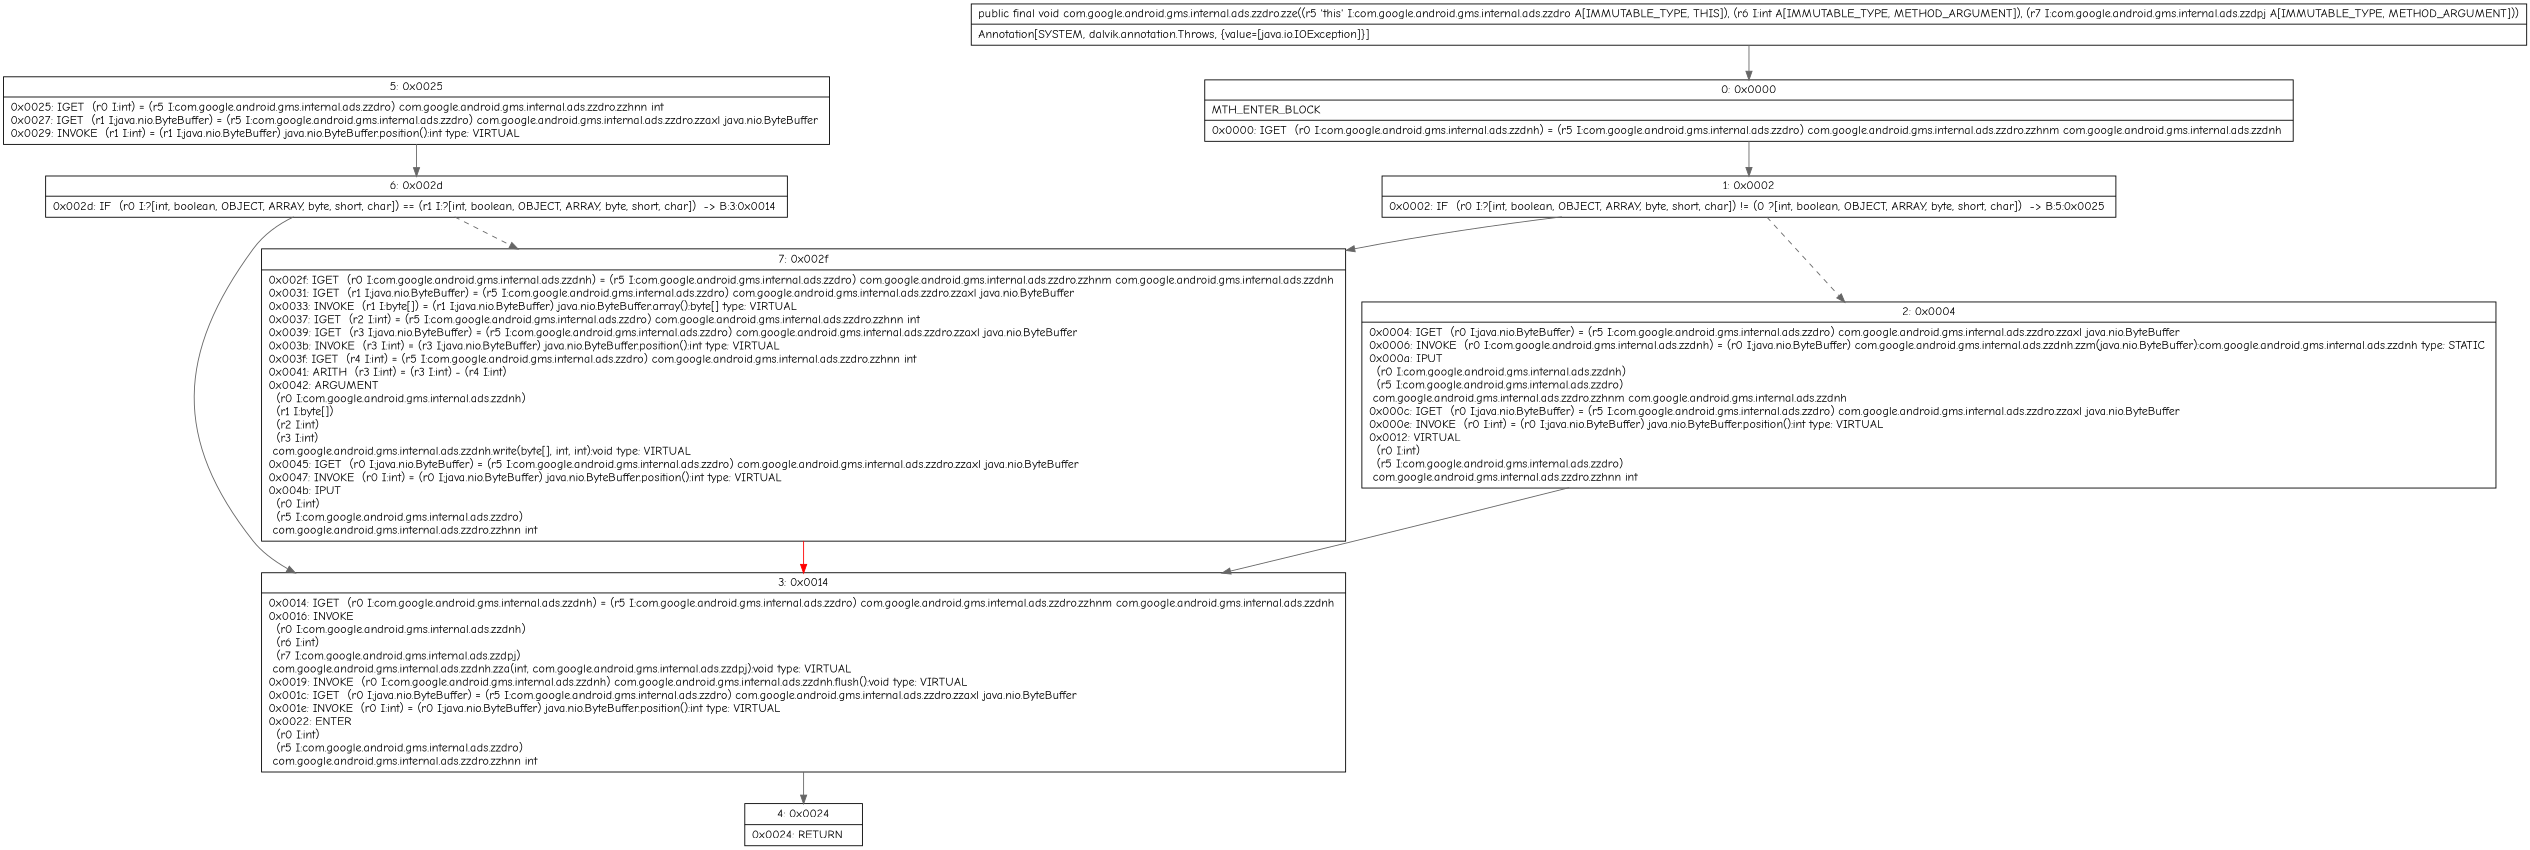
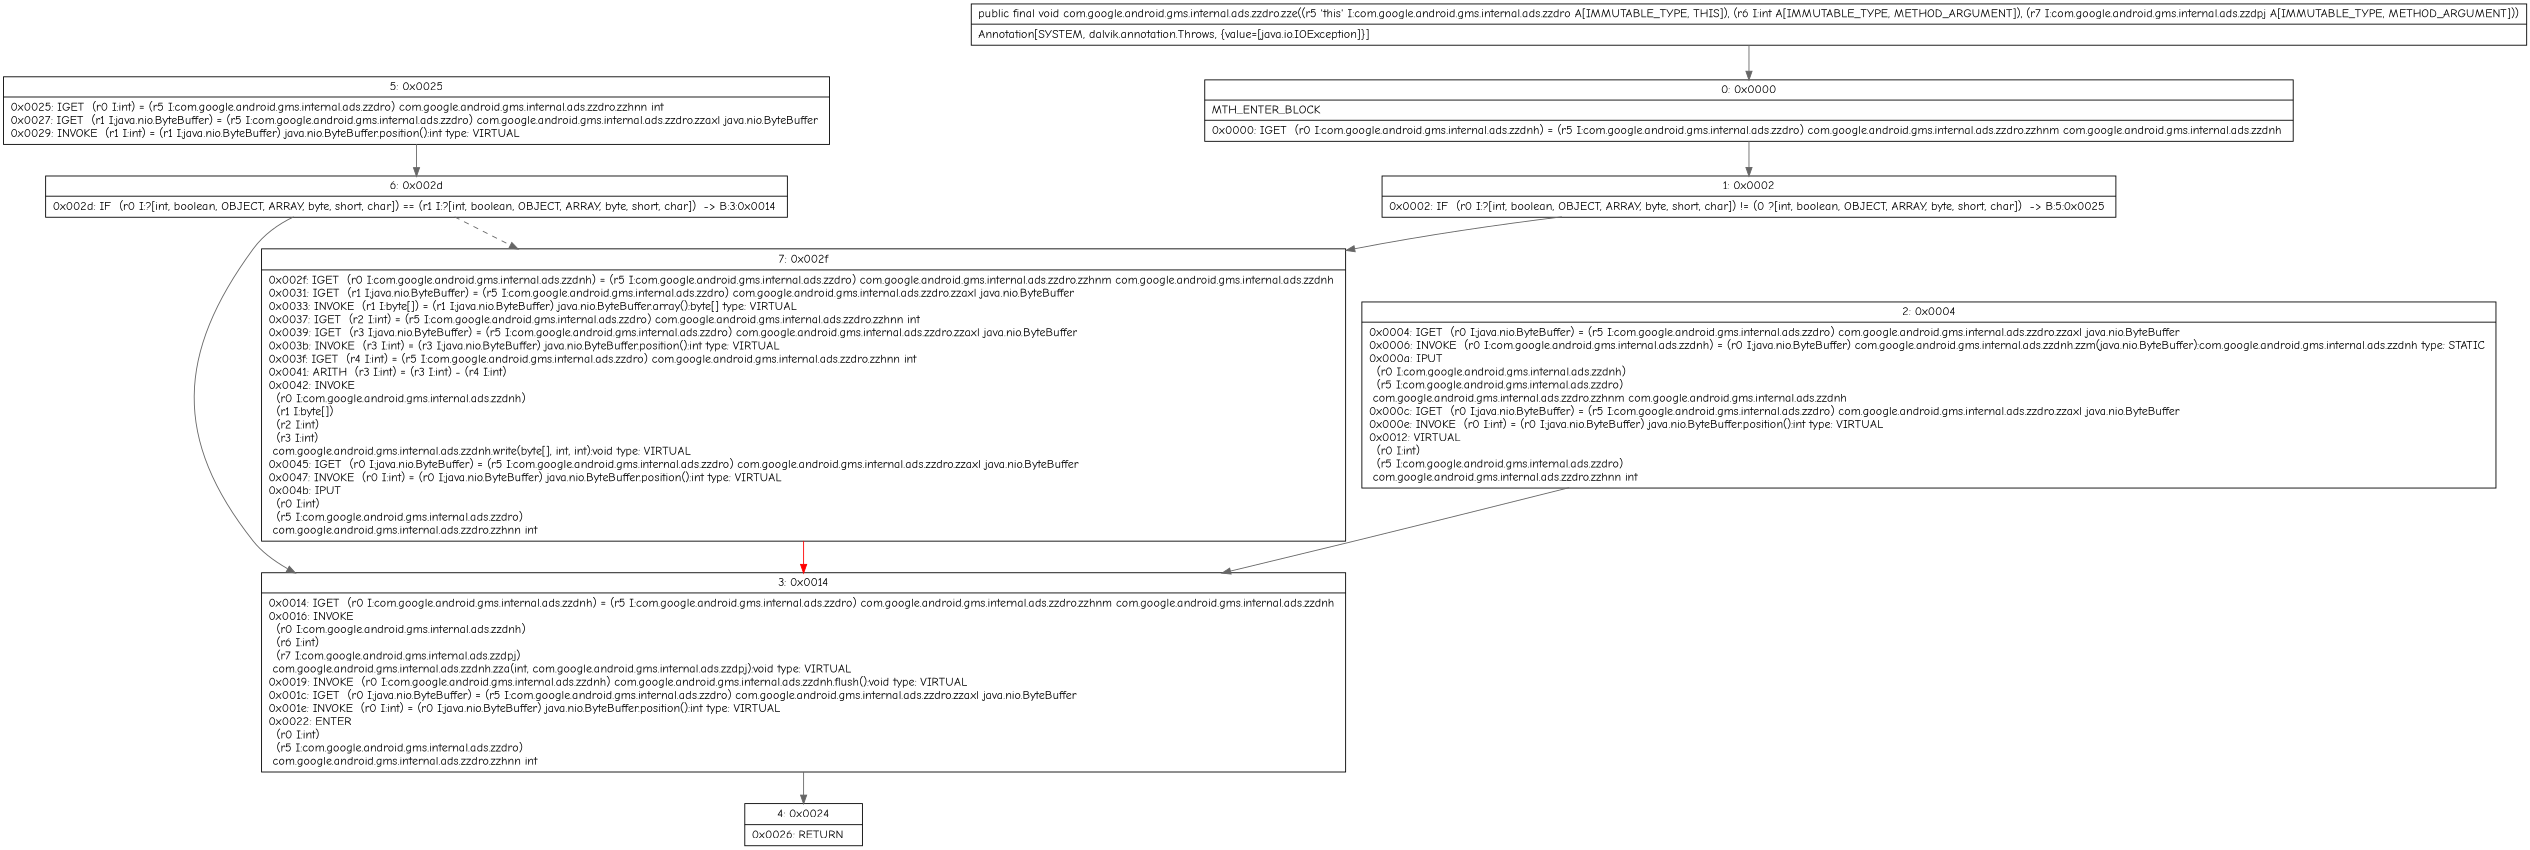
  digraph {
    fontname="Comic Neue"
    node [fontname="Comic Neue" shape=record]
    edge [color=gray40 fontname="Comic Neue"]
    n1 [label="{0\:\ 0x0000|MTH_ENTER_BLOCK\l|0x0000: IGET  (r0 I:com.google.android.gms.internal.ads.zzdnh) = (r5 I:com.google.android.gms.internal.ads.zzdro) com.google.android.gms.internal.ads.zzdro.zzhnm com.google.android.gms.internal.ads.zzdnh \l}"]
    n2 [label="{1\:\ 0x0002|0x0002: IF  (r0 I:?[int, boolean, OBJECT, ARRAY, byte, short, char]) != (0 ?[int, boolean, OBJECT, ARRAY, byte, short, char])  \-\> B:5:0x0025 \l}"]
    n3 [label="{2\:\ 0x0004|0x0004: IGET  (r0 I:java.nio.ByteBuffer) = (r5 I:com.google.android.gms.internal.ads.zzdro) com.google.android.gms.internal.ads.zzdro.zzaxl java.nio.ByteBuffer \l0x0006: INVOKE  (r0 I:com.google.android.gms.internal.ads.zzdnh) = (r0 I:java.nio.ByteBuffer) com.google.android.gms.internal.ads.zzdnh.zzm(java.nio.ByteBuffer):com.google.android.gms.internal.ads.zzdnh type: STATIC \l0x000a: IPUT  \l  (r0 I:com.google.android.gms.internal.ads.zzdnh)\l  (r5 I:com.google.android.gms.internal.ads.zzdro)\l com.google.android.gms.internal.ads.zzdro.zzhnm com.google.android.gms.internal.ads.zzdnh \l0x000c: IGET  (r0 I:java.nio.ByteBuffer) = (r5 I:com.google.android.gms.internal.ads.zzdro) com.google.android.gms.internal.ads.zzdro.zzaxl java.nio.ByteBuffer \l0x000e: INVOKE  (r0 I:int) = (r0 I:java.nio.ByteBuffer) java.nio.ByteBuffer.position():int type: VIRTUAL \l0x0012: VIRTUAL  \l  (r0 I:int)\l  (r5 I:com.google.android.gms.internal.ads.zzdro)\l com.google.android.gms.internal.ads.zzdro.zzhnn int \l}"]
-   n4 [label="{7\:\ 0x002f|0x002f: IGET  (r0 I:com.google.android.gms.internal.ads.zzdnh) = (r5 I:com.google.android.gms.internal.ads.zzdro) com.google.android.gms.internal.ads.zzdro.zzhnm com.google.android.gms.internal.ads.zzdnh \l0x0031: IGET  (r1 I:java.nio.ByteBuffer) = (r5 I:com.google.android.gms.internal.ads.zzdro) com.google.android.gms.internal.ads.zzdro.zzaxl java.nio.ByteBuffer \l0x0033: INVOKE  (r1 I:byte[]) = (r1 I:java.nio.ByteBuffer) java.nio.ByteBuffer.array():byte[] type: VIRTUAL \l0x0037: IGET  (r2 I:int) = (r5 I:com.google.android.gms.internal.ads.zzdro) com.google.android.gms.internal.ads.zzdro.zzhnn int \l0x0039: IGET  (r3 I:java.nio.ByteBuffer) = (r5 I:com.google.android.gms.internal.ads.zzdro) com.google.android.gms.internal.ads.zzdro.zzaxl java.nio.ByteBuffer \l0x003b: INVOKE  (r3 I:int) = (r3 I:java.nio.ByteBuffer) java.nio.ByteBuffer.position():int type: VIRTUAL \l0x003f: IGET  (r4 I:int) = (r5 I:com.google.android.gms.internal.ads.zzdro) com.google.android.gms.internal.ads.zzdro.zzhnn int \l0x0041: ARITH  (r3 I:int) = (r3 I:int) \- (r4 I:int) \l0x0042: ARGUMENT  \l  (r0 I:com.google.android.gms.internal.ads.zzdnh)\l  (r1 I:byte[])\l  (r2 I:int)\l  (r3 I:int)\l com.google.android.gms.internal.ads.zzdnh.write(byte[], int, int):void type: VIRTUAL \l0x0045: IGET  (r0 I:java.nio.ByteBuffer) = (r5 I:com.google.android.gms.internal.ads.zzdro) com.google.android.gms.internal.ads.zzdro.zzaxl java.nio.ByteBuffer \l0x0047: INVOKE  (r0 I:int) = (r0 I:java.nio.ByteBuffer) java.nio.ByteBuffer.position():int type: VIRTUAL \l0x004b: IPUT  \l  (r0 I:int)\l  (r5 I:com.google.android.gms.internal.ads.zzdro)\l com.google.android.gms.internal.ads.zzdro.zzhnn int \l}"]
+   n4 [label="{7\:\ 0x002f|0x002f: IGET  (r0 I:com.google.android.gms.internal.ads.zzdnh) = (r5 I:com.google.android.gms.internal.ads.zzdro) com.google.android.gms.internal.ads.zzdro.zzhnm com.google.android.gms.internal.ads.zzdnh \l0x0031: IGET  (r1 I:java.nio.ByteBuffer) = (r5 I:com.google.android.gms.internal.ads.zzdro) com.google.android.gms.internal.ads.zzdro.zzaxl java.nio.ByteBuffer \l0x0033: INVOKE  (r1 I:byte[]) = (r1 I:java.nio.ByteBuffer) java.nio.ByteBuffer.array():byte[] type: VIRTUAL \l0x0037: IGET  (r2 I:int) = (r5 I:com.google.android.gms.internal.ads.zzdro) com.google.android.gms.internal.ads.zzdro.zzhnn int \l0x0039: IGET  (r3 I:java.nio.ByteBuffer) = (r5 I:com.google.android.gms.internal.ads.zzdro) com.google.android.gms.internal.ads.zzdro.zzaxl java.nio.ByteBuffer \l0x003b: INVOKE  (r3 I:int) = (r3 I:java.nio.ByteBuffer) java.nio.ByteBuffer.position():int type: VIRTUAL \l0x003f: IGET  (r4 I:int) = (r5 I:com.google.android.gms.internal.ads.zzdro) com.google.android.gms.internal.ads.zzdro.zzhnn int \l0x0041: ARITH  (r3 I:int) = (r3 I:int) \- (r4 I:int) \l0x0042: INVOKE  \l  (r0 I:com.google.android.gms.internal.ads.zzdnh)\l  (r1 I:byte[])\l  (r2 I:int)\l  (r3 I:int)\l com.google.android.gms.internal.ads.zzdnh.write(byte[], int, int):void type: VIRTUAL \l0x0045: IGET  (r0 I:java.nio.ByteBuffer) = (r5 I:com.google.android.gms.internal.ads.zzdro) com.google.android.gms.internal.ads.zzdro.zzaxl java.nio.ByteBuffer \l0x0047: INVOKE  (r0 I:int) = (r0 I:java.nio.ByteBuffer) java.nio.ByteBuffer.position():int type: VIRTUAL \l0x004b: IPUT  \l  (r0 I:int)\l  (r5 I:com.google.android.gms.internal.ads.zzdro)\l com.google.android.gms.internal.ads.zzdro.zzhnn int \l}"]
    n5 [label="{3\:\ 0x0014|0x0014: IGET  (r0 I:com.google.android.gms.internal.ads.zzdnh) = (r5 I:com.google.android.gms.internal.ads.zzdro) com.google.android.gms.internal.ads.zzdro.zzhnm com.google.android.gms.internal.ads.zzdnh \l0x0016: INVOKE  \l  (r0 I:com.google.android.gms.internal.ads.zzdnh)\l  (r6 I:int)\l  (r7 I:com.google.android.gms.internal.ads.zzdpj)\l com.google.android.gms.internal.ads.zzdnh.zza(int, com.google.android.gms.internal.ads.zzdpj):void type: VIRTUAL \l0x0019: INVOKE  (r0 I:com.google.android.gms.internal.ads.zzdnh) com.google.android.gms.internal.ads.zzdnh.flush():void type: VIRTUAL \l0x001c: IGET  (r0 I:java.nio.ByteBuffer) = (r5 I:com.google.android.gms.internal.ads.zzdro) com.google.android.gms.internal.ads.zzdro.zzaxl java.nio.ByteBuffer \l0x001e: INVOKE  (r0 I:int) = (r0 I:java.nio.ByteBuffer) java.nio.ByteBuffer.position():int type: VIRTUAL \l0x0022: ENTER  \l  (r0 I:int)\l  (r5 I:com.google.android.gms.internal.ads.zzdro)\l com.google.android.gms.internal.ads.zzdro.zzhnn int \l}"]
    n6 [label="{5\:\ 0x0025|0x0025: IGET  (r0 I:int) = (r5 I:com.google.android.gms.internal.ads.zzdro) com.google.android.gms.internal.ads.zzdro.zzhnn int \l0x0027: IGET  (r1 I:java.nio.ByteBuffer) = (r5 I:com.google.android.gms.internal.ads.zzdro) com.google.android.gms.internal.ads.zzdro.zzaxl java.nio.ByteBuffer \l0x0029: INVOKE  (r1 I:int) = (r1 I:java.nio.ByteBuffer) java.nio.ByteBuffer.position():int type: VIRTUAL \l}"]
    n7 [label="{6\:\ 0x002d|0x002d: IF  (r0 I:?[int, boolean, OBJECT, ARRAY, byte, short, char]) == (r1 I:?[int, boolean, OBJECT, ARRAY, byte, short, char])  \-\> B:3:0x0014 \l}"]
-   n8 [label="{4\:\ 0x0024|0x0024: RETURN   \l}"]
+   n8 [label="{4\:\ 0x0024|0x0026: RETURN   \l}"]
    n9 [label="{public final void com.google.android.gms.internal.ads.zzdro.zze((r5 'this' I:com.google.android.gms.internal.ads.zzdro A[IMMUTABLE_TYPE, THIS]), (r6 I:int A[IMMUTABLE_TYPE, METHOD_ARGUMENT]), (r7 I:com.google.android.gms.internal.ads.zzdpj A[IMMUTABLE_TYPE, METHOD_ARGUMENT]))  | Annotation[SYSTEM, dalvik.annotation.Throws, \{value=[java.io.IOException]\}]\l}"]
    n1 -> n2
-   n2 -> n3 [style=dashed]
    n2 -> n4
    n3 -> n5
    n4 -> n5 [color=red]
    n5 -> n8
    n6 -> n7
    n7 -> n4 [style=dashed]
    n7 -> n5
    n9 -> n1
  }
